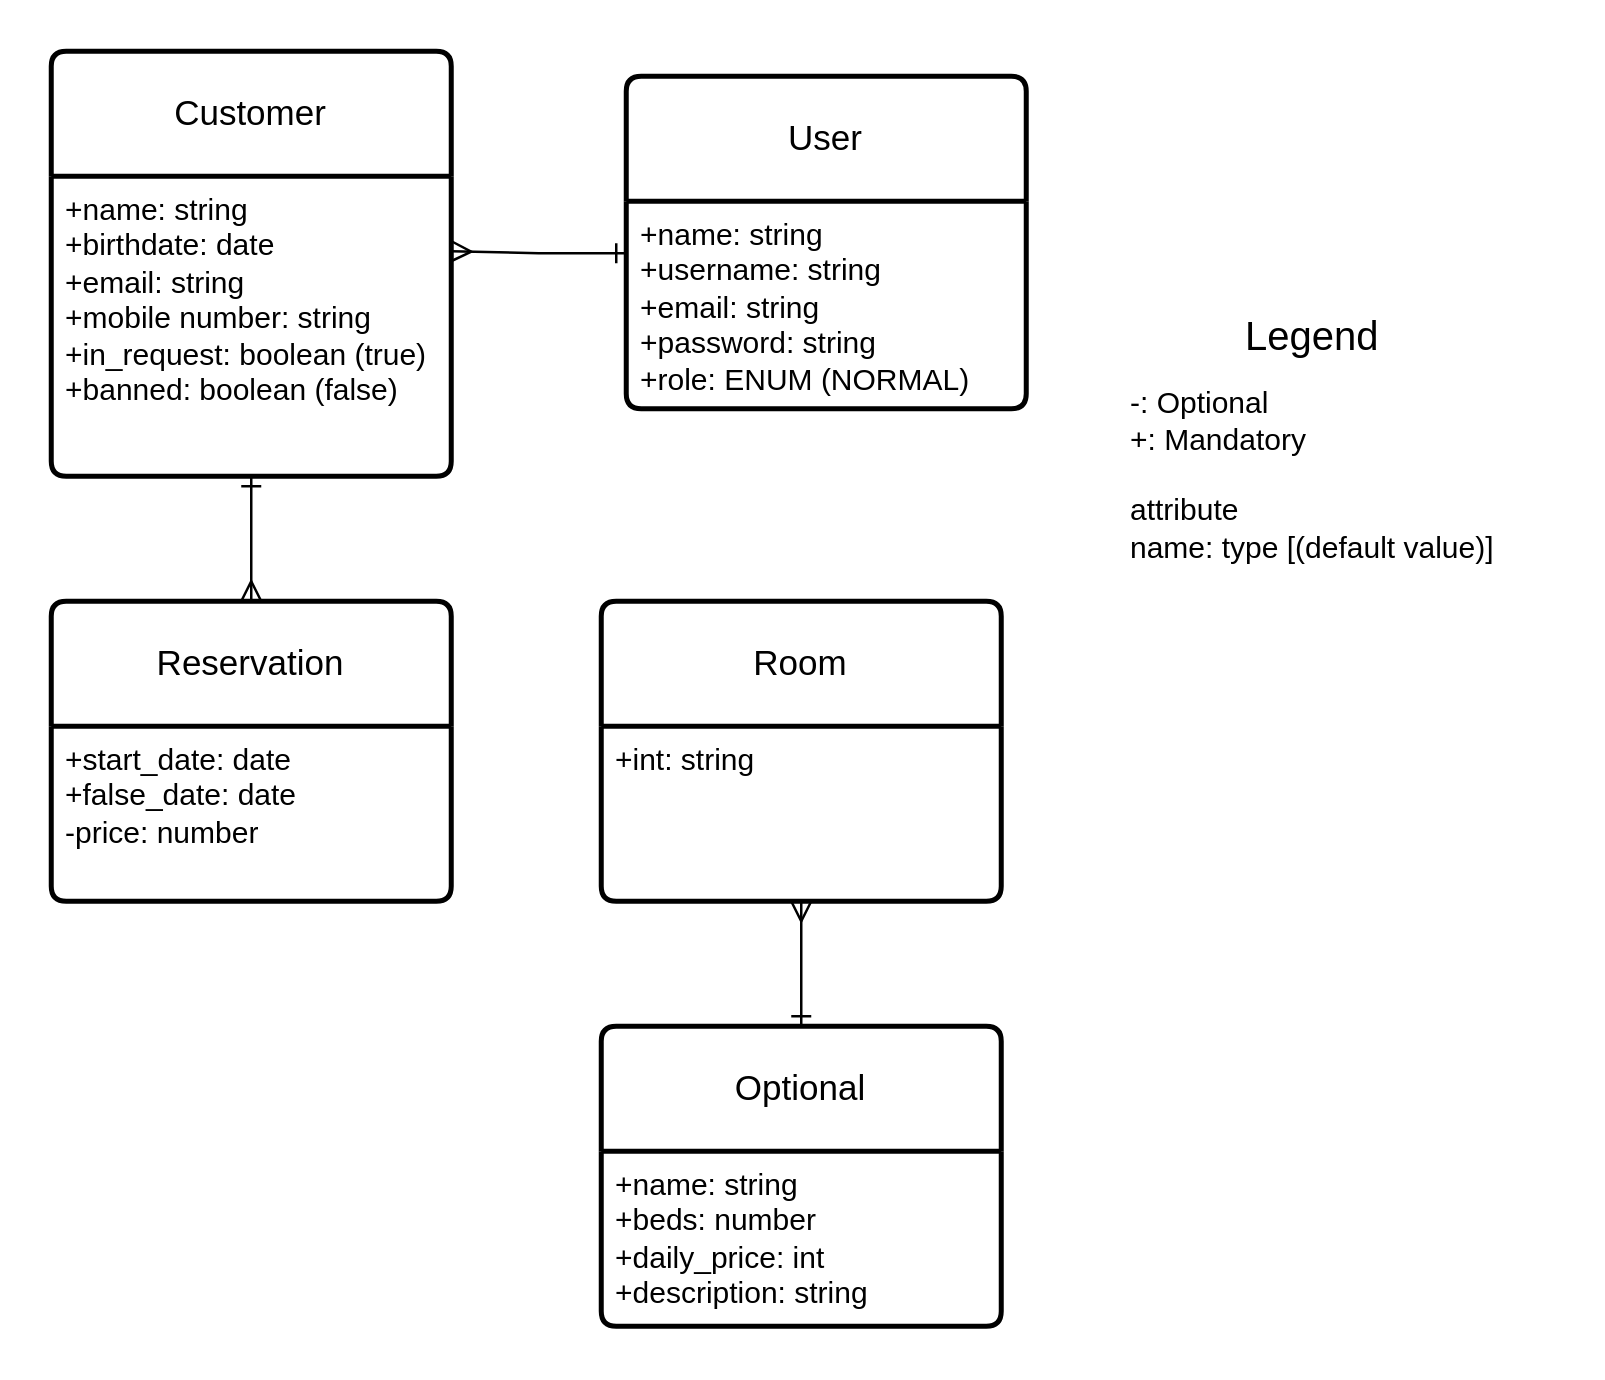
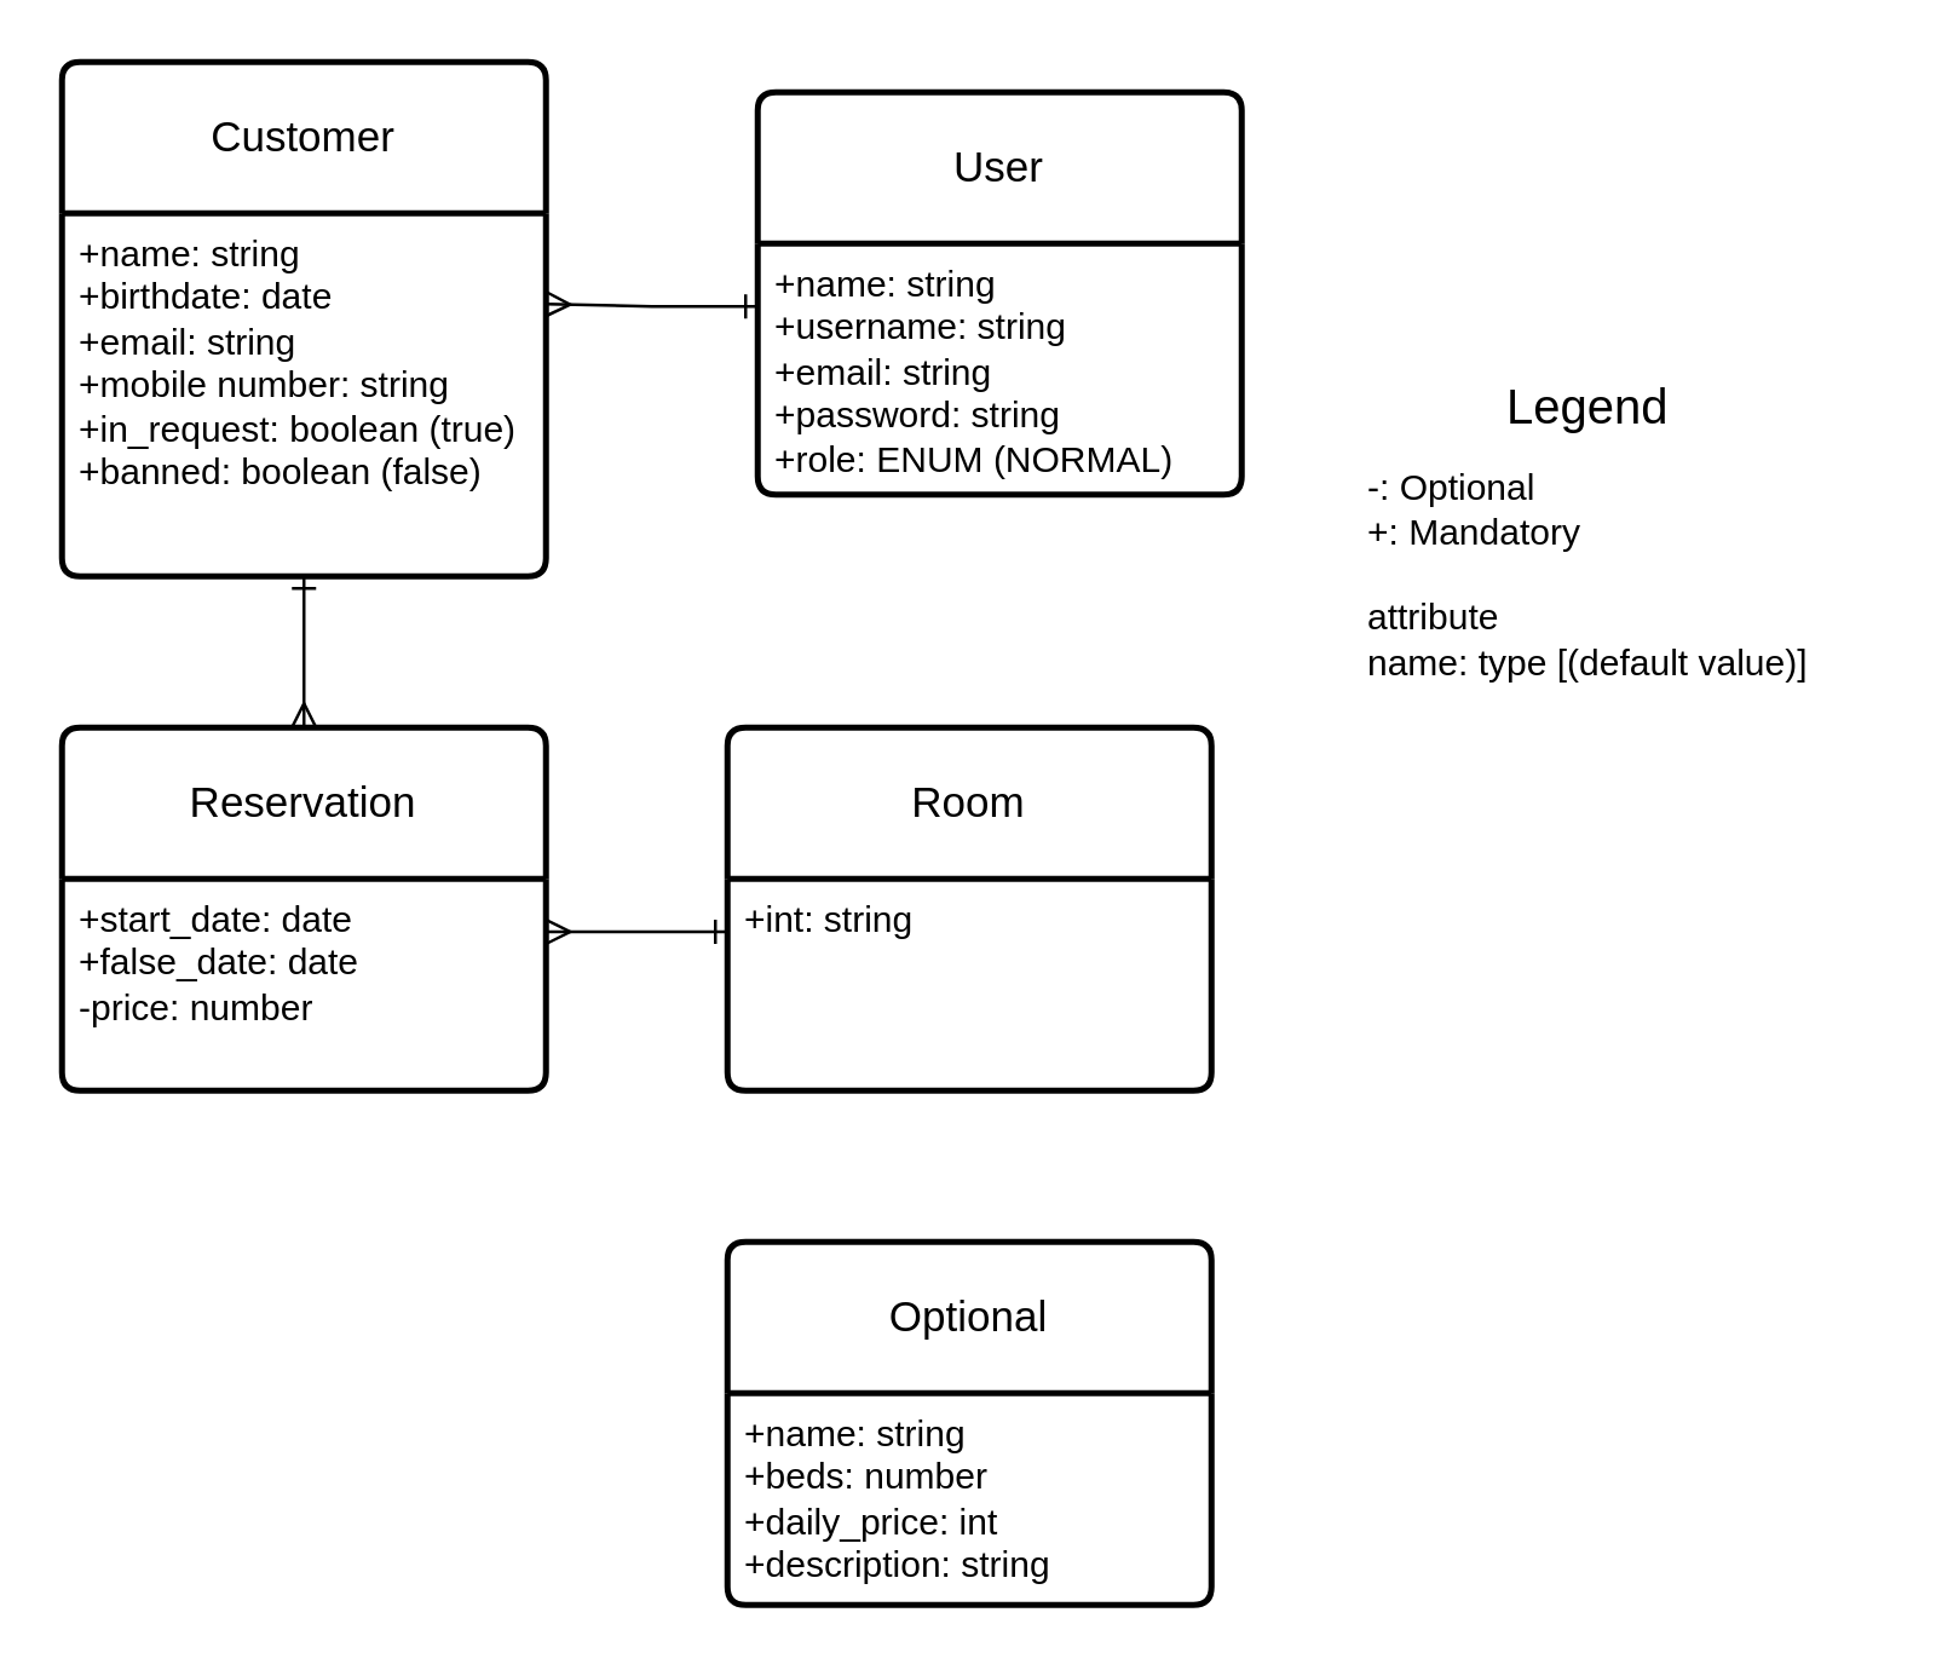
  <mxCell id="0" />
  <mxCell id="1" parent="0" />
  <mxCell id="2" value="User" style="swimlane;childLayout=stackLayout;horizontal=1;startSize=50;horizontalStack=0;rounded=1;fontSize=14;fontStyle=0;strokeWidth=2;resizeParent=0;resizeLast=1;shadow=0;dashed=0;align=center;arcSize=4;whiteSpace=wrap;html=1;" parent="1" vertex="1"><mxGeometry x="250" y="30" width="160" height="133" as="geometry" /></mxCell>
  <mxCell id="3" value="&lt;div&gt;+name: string&lt;/div&gt;+username: string&lt;div&gt;+email: string&lt;/div&gt;&lt;div&gt;+password: string&lt;/div&gt;&lt;div&gt;+role: ENUM (NORMAL)&lt;/div&gt;" style="align=left;strokeColor=none;fillColor=none;spacingLeft=4;fontSize=12;verticalAlign=top;resizable=0;rotatable=0;part=1;html=1;" parent="2" vertex="1"><mxGeometry y="50" width="160" height="83" as="geometry" /></mxCell>
  <mxCell id="4" value="Customer" style="swimlane;childLayout=stackLayout;horizontal=1;startSize=50;horizontalStack=0;rounded=1;fontSize=14;fontStyle=0;strokeWidth=2;resizeParent=0;resizeLast=1;shadow=0;dashed=0;align=center;arcSize=4;whiteSpace=wrap;html=1;" parent="1" vertex="1"><mxGeometry x="20" y="20" width="160" height="170" as="geometry" /></mxCell>
  <mxCell id="5" value="+name: string&lt;div&gt;+birthdate: date&lt;/div&gt;&lt;div&gt;+email: string&lt;/div&gt;&lt;div&gt;+mobile number: string&lt;/div&gt;&lt;div&gt;+in_request: boolean (true)&lt;/div&gt;&lt;div&gt;+banned: boolean (false)&lt;/div&gt;" style="align=left;strokeColor=none;fillColor=none;spacingLeft=4;fontSize=12;verticalAlign=top;resizable=0;rotatable=0;part=1;html=1;" parent="4" vertex="1"><mxGeometry y="50" width="160" height="120" as="geometry" /></mxCell>
  <mxCell id="6" value="Room" style="swimlane;childLayout=stackLayout;horizontal=1;startSize=50;horizontalStack=0;rounded=1;fontSize=14;fontStyle=0;strokeWidth=2;resizeParent=0;resizeLast=1;shadow=0;dashed=0;align=center;arcSize=4;whiteSpace=wrap;html=1;" parent="1" vertex="1"><mxGeometry x="240" y="240" width="160" height="120" as="geometry" /></mxCell>
  <mxCell id="7" value="+int: string" style="align=left;strokeColor=none;fillColor=none;spacingLeft=4;fontSize=12;verticalAlign=top;resizable=0;rotatable=0;part=1;html=1;" parent="6" vertex="1"><mxGeometry y="50" width="160" height="70" as="geometry" /></mxCell>
  <mxCell id="8" value="Optional" style="swimlane;childLayout=stackLayout;horizontal=1;startSize=50;horizontalStack=0;rounded=1;fontSize=14;fontStyle=0;strokeWidth=2;resizeParent=0;resizeLast=1;shadow=0;dashed=0;align=center;arcSize=4;whiteSpace=wrap;html=1;" parent="1" vertex="1"><mxGeometry x="240" y="410" width="160" height="120" as="geometry" /></mxCell>
  <mxCell id="9" value="+name: string&lt;div&gt;+beds: number&lt;div&gt;+daily_price: int&lt;/div&gt;&lt;/div&gt;&lt;div&gt;+description: string&lt;/div&gt;" style="align=left;strokeColor=none;fillColor=none;spacingLeft=4;fontSize=12;verticalAlign=top;resizable=0;rotatable=0;part=1;html=1;" parent="8" vertex="1"><mxGeometry y="50" width="160" height="70" as="geometry" /></mxCell>
- <mxCell id="10" style="edgeStyle=orthogonalEdgeStyle;rounded=0;orthogonalLoop=1;jettySize=auto;html=1;exitX=0.5;exitY=1;exitDx=0;exitDy=0;entryX=0.5;entryY=0;entryDx=0;entryDy=0;endArrow=ERone;endFill=0;startArrow=ERmany;startFill=0;" parent="1" source="7" target="8" edge="1"><mxGeometry relative="1" as="geometry" /></mxCell>
  <mxCell id="11" value="Reservation" style="swimlane;childLayout=stackLayout;horizontal=1;startSize=50;horizontalStack=0;rounded=1;fontSize=14;fontStyle=0;strokeWidth=2;resizeParent=0;resizeLast=1;shadow=0;dashed=0;align=center;arcSize=4;whiteSpace=wrap;html=1;" parent="1" vertex="1"><mxGeometry x="20" y="240" width="160" height="120" as="geometry" /></mxCell>
  <mxCell id="12" value="+start_date: date&lt;div&gt;+false_date: date&lt;/div&gt;&lt;div&gt;-price: number&lt;/div&gt;" style="align=left;strokeColor=none;fillColor=none;spacingLeft=4;fontSize=12;verticalAlign=top;resizable=0;rotatable=0;part=1;html=1;" parent="11" vertex="1"><mxGeometry y="50" width="160" height="70" as="geometry" /></mxCell>
+ <mxCell id="13" style="edgeStyle=orthogonalEdgeStyle;rounded=0;orthogonalLoop=1;jettySize=auto;html=1;exitX=1;exitY=0.25;exitDx=0;exitDy=0;entryX=0;entryY=0.25;entryDx=0;entryDy=0;startArrow=ERmany;startFill=0;endArrow=ERone;endFill=0;" parent="1" source="12" target="7" edge="1"><mxGeometry relative="1" as="geometry" /></mxCell>
  <mxCell id="14" style="edgeStyle=orthogonalEdgeStyle;rounded=0;orthogonalLoop=1;jettySize=auto;html=1;exitX=0.5;exitY=1;exitDx=0;exitDy=0;entryX=0.5;entryY=0;entryDx=0;entryDy=0;endArrow=ERmany;endFill=0;startArrow=ERone;startFill=0;" parent="1" source="5" target="11" edge="1"><mxGeometry relative="1" as="geometry" /></mxCell>
  <mxCell id="15" style="edgeStyle=orthogonalEdgeStyle;rounded=0;orthogonalLoop=1;jettySize=auto;html=1;exitX=0;exitY=0.25;exitDx=0;exitDy=0;entryX=1;entryY=0.25;entryDx=0;entryDy=0;endArrow=ERmany;endFill=0;startArrow=ERone;startFill=0;" parent="1" source="3" target="5" edge="1"><mxGeometry relative="1" as="geometry" /></mxCell>
  <mxCell id="16" value="&lt;div style=&quot;text-align: center; margin-bottom: 10px;&quot;&gt;&lt;font style=&quot;font-size: 16px;&quot;&gt;Legend&lt;/font&gt;&lt;/div&gt;-: Optional&lt;div style=&quot;margin-left: 0px;&quot;&gt;+: Mandatory&lt;/div&gt;&lt;div&gt;&lt;br&gt;&lt;/div&gt;&lt;div&gt;attribute&lt;/div&gt;&lt;div&gt;name: type [(default value)]&lt;/div&gt;" style="text;html=1;align=left;verticalAlign=middle;resizable=0;points=[];autosize=1;strokeColor=none;fillColor=none;rounded=1;labelBorderColor=none;textShadow=0;labelBackgroundColor=default;perimeterSpacing=0;strokeWidth=1;glass=0;" parent="1" vertex="1"><mxGeometry x="450" y="120" width="170" height="110" as="geometry" /></mxCell>
